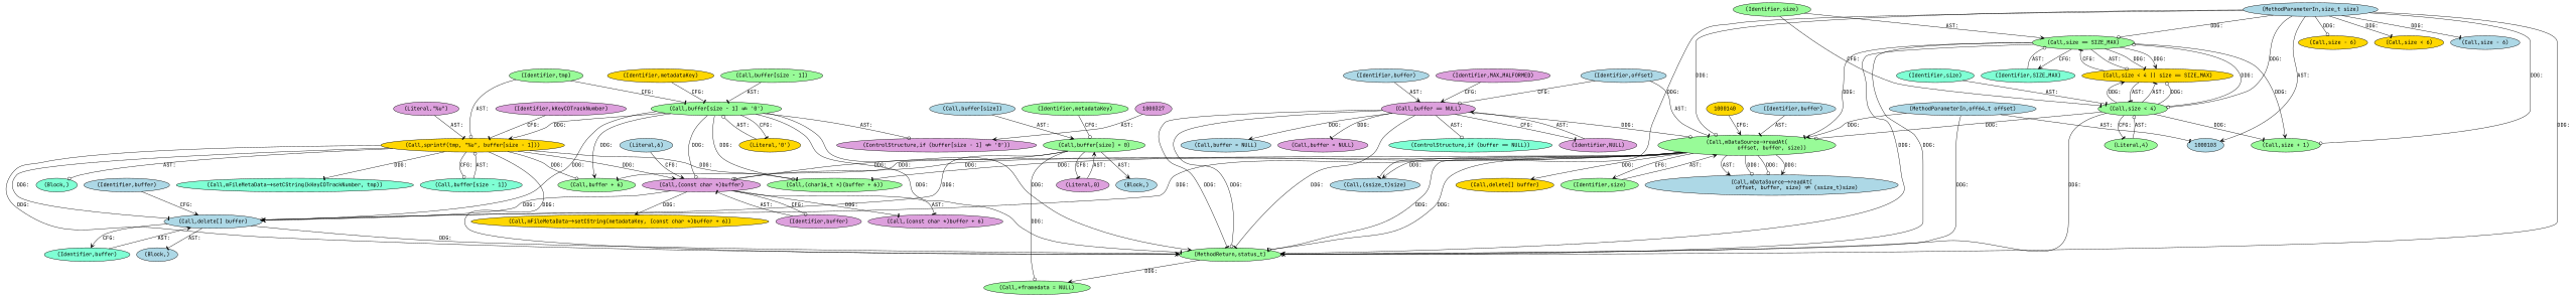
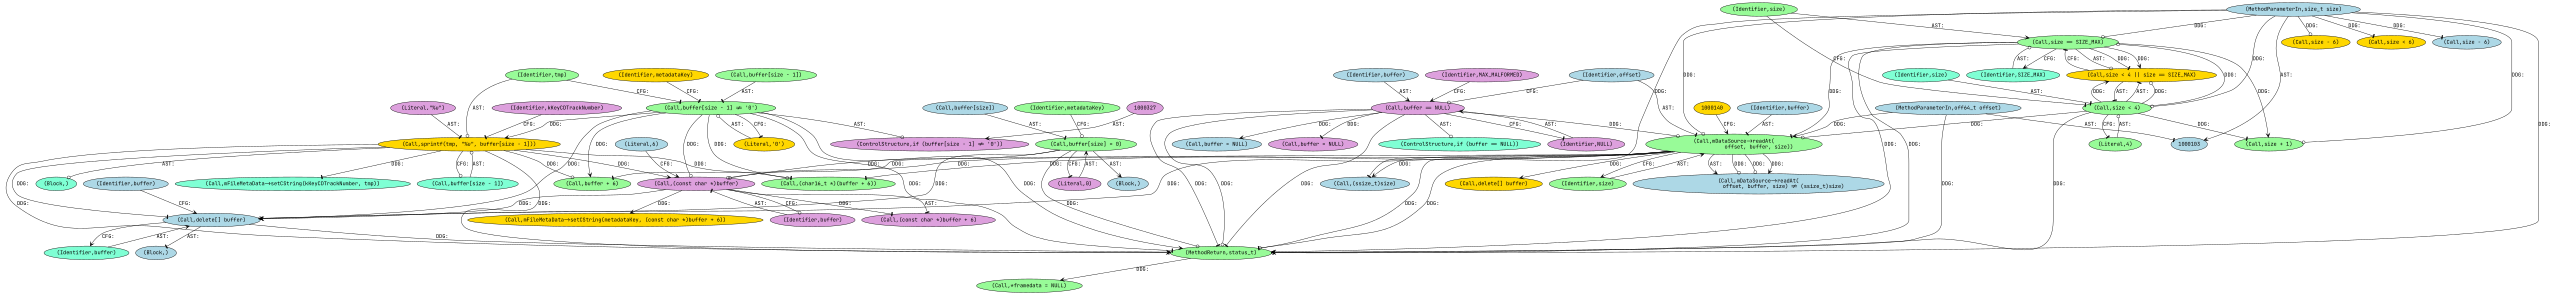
  digraph {
    fontname="JetBrains Mono"
    node [fillcolor=lightblue fontname="JetBrains Mono" style=filled]
    edge [arrowhead=vee fontname="JetBrains Mono"]
    n1 [label="(Call,delete[] buffer)"]
    n2 [fillcolor=aquamarine label="(Identifier,buffer)"]
    n3 [label="(Block,)"]
    n4 [fillcolor=palegreen label="(MethodReturn,status_t)"]
    n5 [fillcolor=palegreen label="(Call,*framedata = NULL)"]
    n6 [fillcolor=palegreen label="(Call,buffer[size - 1] != '\0')"]
    n7 [fillcolor=plum label="(Call,(const char *)buffer)"]
    n8 [fillcolor=gold label="(Call,sprintf(tmp, \"%u\", buffer[size - 1]))"]
    n9 [fillcolor=plum label="(ControlStructure,if (buffer[size - 1] != '\0'))"]
    n10 [fillcolor=gold label="(Literal,'\0')"]
    n11 [fillcolor=palegreen label="(Call,(char16_t *)(buffer + 6))"]
    n12 [fillcolor=palegreen label="(Call,buffer + 6)"]
    n13 [fillcolor=plum label="(Call,(const char *)buffer + 6)"]
    n14 [fillcolor=gold label="(Call,mFileMetaData->setCString(metadataKey, (const char *)buffer + 6))"]
    n15 [fillcolor=plum label="(Identifier,buffer)"]
    n16 [fillcolor=aquamarine label="(Block,)"]
    n17 [fillcolor=aquamarine label="(Call,mFileMetaData->setCString(kKeyCDTrackNumber, tmp))"]
    n18 [fillcolor=aquamarine label="(Call,buffer[size - 1])"]
    n19 [fillcolor=palegreen label="(Call,buffer[size] = 0)"]
    n20 [fillcolor=plum label="(Literal,0)"]
    n21 [label="(Block,)"]
    n22 [fillcolor=palegreen label="(Call,mDataSource->readAt(\n                offset, buffer, size))"]
    n23 [label="(Call,(ssize_t)size)"]
    n24 [fillcolor=gold label="(Call,delete[] buffer)"]
    n25 [fillcolor=palegreen label="(Identifier,size)"]
    n26 [label="(Call,mDataSource->readAt(\n                offset, buffer, size) != (ssize_t)size)"]
    n27 [label="(MethodParameterIn,off64_t offset)"]
    1000103
    n29 [fillcolor=plum label="(Call,buffer == NULL)"]
    n30 [fillcolor=aquamarine label="(ControlStructure,if (buffer == NULL))"]
    n31 [fillcolor=plum label="(Identifier,NULL)"]
    n32 [label="(Call,buffer = NULL)"]
    n33 [fillcolor=plum label="(Call,buffer = NULL)"]
    n34 [label="(MethodParameterIn,size_t size)"]
    n35 [fillcolor=palegreen label="(Call,size == SIZE_MAX)"]
    n36 [fillcolor=palegreen label="(Call,size < 4)"]
    n37 [fillcolor=gold label="(Call,size - 6)"]
    n38 [fillcolor=gold label="(Call,size < 6)"]
    n39 [label="(Call,size - 6)"]
    n40 [fillcolor=palegreen label="(Call,size + 1)"]
    n41 [fillcolor=gold label="(Call,size < 4 || size == SIZE_MAX)"]
    n42 [fillcolor=aquamarine label="(Identifier,SIZE_MAX)"]
    n43 [fillcolor=palegreen label="(Literal,4)"]
    n44 [fillcolor=palegreen label="(Call,buffer[size - 1])"]
    n45 [label="(Identifier,buffer)"]
    n46 [label="(Call,buffer[size])"]
    n47 [fillcolor=palegreen label="(Identifier,tmp)"]
    n48 [label="(Identifier,buffer)"]
    n49 [fillcolor=aquamarine label="(Identifier,size)"]
    n50 [label="(Identifier,offset)"]
    n51 [fillcolor=gold label="(Identifier,metadataKey)"]
    n52 [label="(Literal,6)"]
    n53 [fillcolor=plum label="(Literal,\"%u\")"]
    n54 [fillcolor=plum label="(Identifier,MAX_MALFORMED)"]
    n55 [fillcolor=palegreen label="(Identifier,size)"]
    n56 [label="(Identifier,buffer)"]
    n57 [fillcolor=plum label="(Identifier,kKeyCDTrackNumber)"]
    n58 [fillcolor=palegreen label="(Identifier,metadataKey)"]
    1000327 [fillcolor=plum]
    1000140 [fillcolor=gold]
    n1 -> n2 [label="CFG: "]
    n1 -> n3 [arrowhead=tee label="AST: "]
    n1 -> n4 [label="DDG: "]
    n2 -> n1 [label="AST: "]
    n4 -> n5 [label="DDG: "]
    n6 -> n1 [label="DDG: "]
    n6 -> n4 [arrowhead=tee label="DDG: "]
    n6 -> n4 [label="DDG: "]
    n6 -> n7 [arrowhead=odot label="DDG: "]
    n6 -> n8 [label="DDG: "]
    n6 -> n9 [arrowhead=odot label="AST: "]
    n6 -> n10 [arrowhead=tee label="CFG: "]
    n6 -> n11 [arrowhead=odot label="DDG: "]
    n6 -> n12 [label="DDG: "]
    n7 -> n1 [label="DDG: "]
    n7 -> n13 [arrowhead=tee label="AST: "]
    n7 -> n13 [arrowhead=tee label="DDG: "]
    n7 -> n14 [label="DDG: "]
    n7 -> n15 [arrowhead=odot label="CFG: "]
    n8 -> n1 [arrowhead=tee label="DDG: "]
    n8 -> n4 [arrowhead=odot label="DDG: "]
    n8 -> n4 [label="DDG: "]
    n8 -> n7 [label="DDG: "]
    n8 -> n11 [arrowhead=tee label="DDG: "]
    n8 -> n12 [arrowhead=odot label="DDG: "]
    n8 -> n16 [arrowhead=odot label="AST: "]
    n8 -> n17 [arrowhead=tee label="DDG: "]
    n8 -> n18 [arrowhead=odot label="CFG: "]
    n10 -> n6 [arrowhead=odot label="AST: "]
    n15 -> n7 [arrowhead=tee label="AST: "]
    n18 -> n8 [arrowhead=odot label="AST: "]
    n19 -> n1 [label="DDG: "]
-   n19 -> n5 [arrowhead=odot label="DDG: "]
+   n19 -> n4 [arrowhead=odot label="DDG: "]
    n19 -> n7 [arrowhead=odot label="DDG: "]
    n19 -> n20 [arrowhead=tee label="CFG: "]
    n19 -> n21 [label="AST: "]
    n20 -> n19 [label="AST: "]
    n22 -> n1 [arrowhead=odot label="DDG: "]
    n22 -> n4 [arrowhead=odot label="DDG: "]
    n22 -> n4 [arrowhead=tee label="DDG: "]
    n22 -> n7 [arrowhead=odot label="DDG: "]
    n22 -> n11 [arrowhead=tee label="DDG: "]
    n22 -> n12 [arrowhead=tee label="DDG: "]
    n22 -> n23 [label="DDG: "]
    n22 -> n24 [label="DDG: "]
    n22 -> n25 [label="CFG: "]
    n22 -> n26 [label="AST: "]
    n22 -> n26 [arrowhead=odot label="DDG: "]
    n22 -> n26 [arrowhead=odot label="DDG: "]
    n22 -> n26 [label="DDG: "]
    n25 -> n22 [label="AST: "]
    n27 -> n4 [label="DDG: "]
    n27 -> n22 [label="DDG: "]
    n27 -> 1000103 [arrowhead=tee label="AST: "]
    n29 -> n4 [arrowhead=tee label="DDG: "]
    n29 -> n4 [arrowhead=odot label="DDG: "]
    n29 -> n4 [arrowhead=tee label="DDG: "]
    n29 -> n22 [arrowhead=odot label="DDG: "]
    n29 -> n30 [arrowhead=odot label="AST: "]
    n29 -> n31 [arrowhead=tee label="CFG: "]
    n29 -> n32 [label="DDG: "]
    n29 -> n33 [arrowhead=tee label="DDG: "]
    n31 -> n29 [label="AST: "]
    n34 -> n4 [arrowhead=odot label="DDG: "]
    n34 -> n22 [arrowhead=odot label="DDG: "]
    n34 -> n23 [arrowhead=tee label="DDG: "]
    n34 -> 1000103 [label="AST: "]
    n34 -> n35 [arrowhead=odot label="DDG: "]
    n34 -> n36 [arrowhead=odot label="DDG: "]
    n34 -> n37 [arrowhead=odot label="DDG: "]
    n34 -> n38 [arrowhead=tee label="DDG: "]
    n34 -> n39 [arrowhead=tee label="DDG: "]
    n34 -> n40 [arrowhead=odot label="DDG: "]
    n35 -> n4 [label="DDG: "]
    n35 -> n4 [arrowhead=odot label="DDG: "]
    n35 -> n22 [arrowhead=tee label="DDG: "]
    n35 -> n40 [label="DDG: "]
    n35 -> n41 [arrowhead=odot label="AST: "]
    n35 -> n41 [arrowhead=tee label="DDG: "]
    n35 -> n41 [label="DDG: "]
    n35 -> n42 [label="CFG: "]
    n36 -> n4 [label="DDG: "]
    n36 -> n22 [arrowhead=odot label="DDG: "]
    n36 -> n35 [arrowhead=odot label="DDG: "]
    n36 -> n40 [arrowhead=tee label="DDG: "]
    n36 -> n41 [arrowhead=tee label="AST: "]
    n36 -> n41 [arrowhead=odot label="DDG: "]
    n36 -> n41 [label="DDG: "]
    n36 -> n43 [arrowhead=tee label="CFG: "]
    n41 -> n35 [arrowhead=tee label="CFG: "]
    n41 -> n36 [arrowhead=tee label="AST: "]
    n42 -> n35 [arrowhead=odot label="AST: "]
    n43 -> n36 [arrowhead=odot label="AST: "]
    n44 -> n6 [arrowhead=tee label="AST: "]
    n45 -> n29 [label="AST: "]
-   n46 -> n19 [label="AST: "]
+   n46 -> n19 [arrowhead=tee label="AST: "]
    n47 -> n6 [arrowhead=tee label="CFG: "]
    n47 -> n8 [arrowhead=odot label="AST: "]
    n48 -> n22 [arrowhead=tee label="AST: "]
    n49 -> n36 [arrowhead=tee label="AST: "]
    n50 -> n22 [arrowhead=tee label="AST: "]
    n50 -> n29 [arrowhead=odot label="CFG: "]
    n51 -> n6 [arrowhead=tee label="CFG: "]
    n52 -> n7 [label="CFG: "]
    n53 -> n8 [arrowhead=tee label="AST: "]
    n54 -> n29 [label="CFG: "]
    n55 -> n35 [label="AST: "]
    n55 -> n36 [arrowhead=tee label="CFG: "]
    n56 -> n1 [label="CFG: "]
    n57 -> n8 [arrowhead=tee label="CFG: "]
    n58 -> n19 [arrowhead=odot label="CFG: "]
    1000327 -> n9 [label="AST: "]
    1000140 -> n22 [label="CFG: "]
  }
